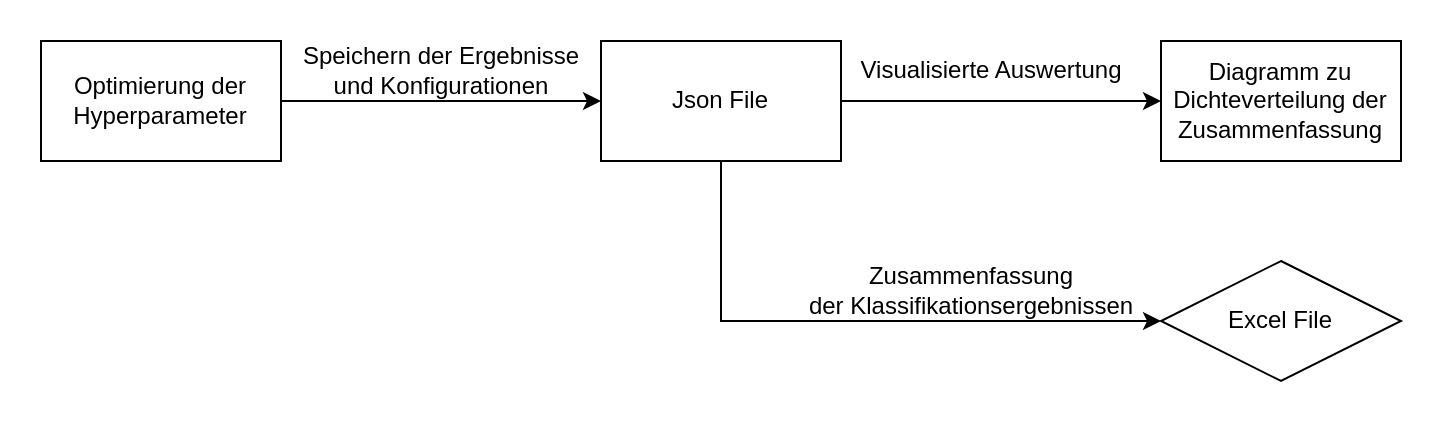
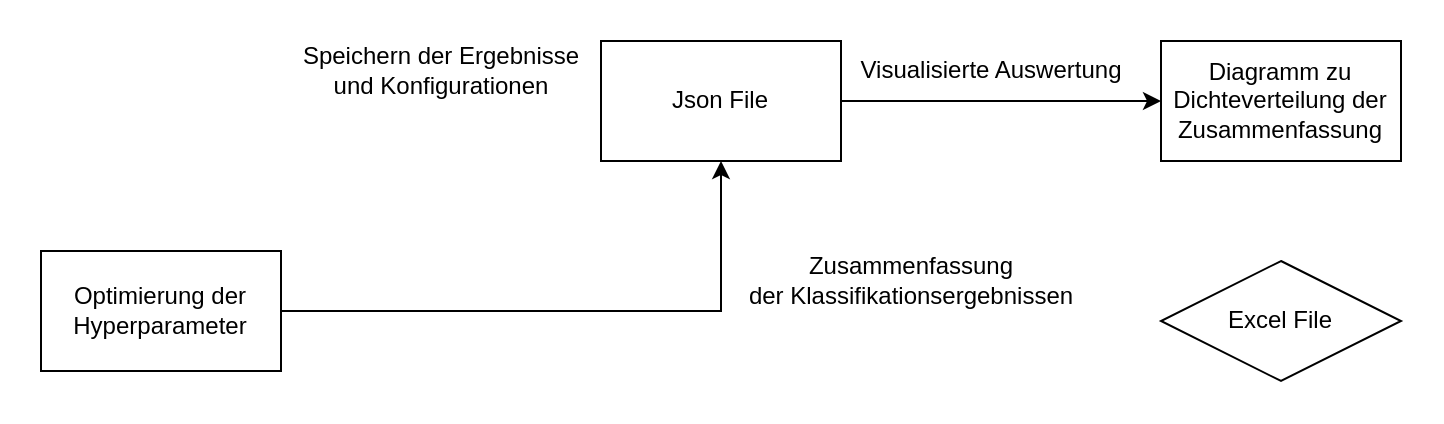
  <mxCell id="0" />
  <mxCell id="1" parent="0" />
  <mxCell id="2" value="" style="edgeStyle=orthogonalEdgeStyle;rounded=0;orthogonalLoop=1;jettySize=auto;html=1;" edge="1" parent="1" source="3" target="6"><mxGeometry relative="1" as="geometry" /></mxCell>
- <mxCell id="3" value="Optimierung der Hyperparameter" style="rounded=0;whiteSpace=wrap;html=1;" vertex="1" parent="1"><mxGeometry x="20" y="20" width="120" height="60" as="geometry" /></mxCell>
+ <mxCell id="3" value="Optimierung der Hyperparameter" style="rounded=0;whiteSpace=wrap;html=1;" vertex="1" parent="1"><mxGeometry x="20" y="125" width="120" height="60" as="geometry" /></mxCell>
  <mxCell id="4" value="" style="edgeStyle=orthogonalEdgeStyle;rounded=0;orthogonalLoop=1;jettySize=auto;html=1;" edge="1" parent="1" source="6" target="8"><mxGeometry relative="1" as="geometry" /></mxCell>
- <mxCell id="5" value="" style="edgeStyle=orthogonalEdgeStyle;rounded=0;orthogonalLoop=1;jettySize=auto;html=1;entryX=0;entryY=0.5;entryDx=0;entryDy=0;" edge="1" parent="1" source="6" target="7"><mxGeometry relative="1" as="geometry"><Array as="points"><mxPoint x="360" y="160" /></Array></mxGeometry></mxCell>
  <mxCell id="6" value="Json File" style="rounded=0;whiteSpace=wrap;html=1;" vertex="1" parent="1"><mxGeometry x="300" y="20" width="120" height="60" as="geometry" /></mxCell>
  <mxCell id="7" value="Excel File" style="rhombus;whiteSpace=wrap;html=1;" vertex="1" parent="1"><mxGeometry x="580" y="130" width="120" height="60" as="geometry" /></mxCell>
  <mxCell id="8" value="Diagramm zu Dichteverteilung der Zusammenfassung" style="rounded=0;whiteSpace=wrap;html=1;" vertex="1" parent="1"><mxGeometry x="580" y="20" width="120" height="60" as="geometry" /></mxCell>
  <mxCell id="9" value="&lt;div&gt;Speichern der Ergebnisse&lt;/div&gt;&lt;div&gt; und Konfigurationen&lt;/div&gt;" style="text;html=1;align=center;verticalAlign=middle;resizable=0;points=[];;autosize=1;" vertex="1" parent="1"><mxGeometry x="140" y="20" width="160" height="30" as="geometry" /></mxCell>
  <mxCell id="10" value="Visualisierte Auswertung " style="text;html=1;align=center;verticalAlign=middle;resizable=0;points=[];;autosize=1;" vertex="1" parent="1"><mxGeometry x="420" y="25" width="150" height="20" as="geometry" /></mxCell>
- <mxCell id="11" value="&lt;div&gt;Zusammenfassung &lt;br&gt;&lt;/div&gt;&lt;div&gt;der Klassifikationsergebnissen&lt;/div&gt;" style="text;html=1;align=center;verticalAlign=middle;resizable=0;points=[];;autosize=1;" vertex="1" parent="1"><mxGeometry x="390" y="130" width="190" height="30" as="geometry" /></mxCell>
+ <mxCell id="11" value="&lt;div&gt;Zusammenfassung &lt;br&gt;&lt;/div&gt;&lt;div&gt;der Klassifikationsergebnissen&lt;/div&gt;" style="text;html=1;align=center;verticalAlign=middle;resizable=0;points=[];;autosize=1;" vertex="1" parent="1"><mxGeometry x="360" y="125" width="190" height="30" as="geometry" /></mxCell>
